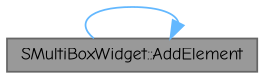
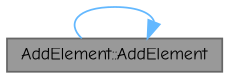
  digraph {
    rankdir=RL
    fontname="Comic Neue"
-   n1 [color=gray40 fillcolor=grey60 fontcolor=black fontname="Comic Neue" fontsize=10 height=0.2 label="SMultiBoxWidget::AddElement" shape=box style=filled width=0.4]
+   n1 [color=gray40 fillcolor=grey60 fontcolor=black fontname="Comic Neue" fontsize=10 height=0.2 label="AddElement::AddElement" shape=box style=filled width=0.4]
    n1 -> n1 [color=steelblue1 dir=back fontname="Comic Neue" fontsize=10 labelfontname=Helvetica labelfontsize=10 style=solid]
  }
